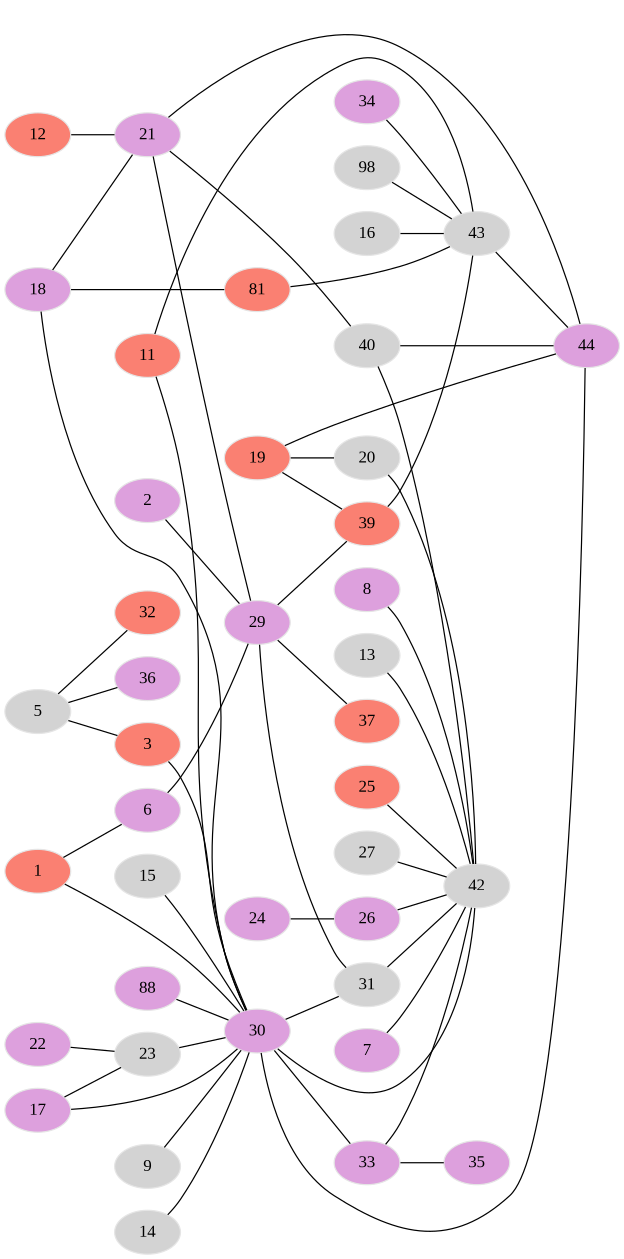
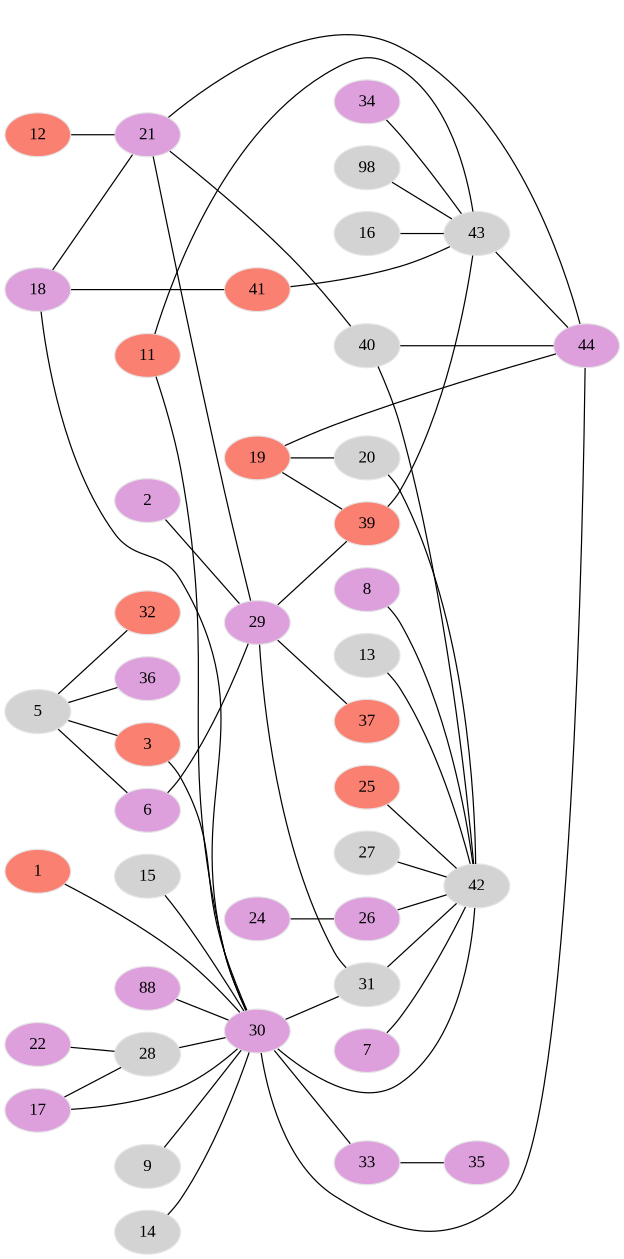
  graph {
    fontname="Liberation Serif"
    rankdir=LR
    node [color=gray90 fillcolor=plum fontname="Liberation Serif" style=filled]
    edge [fontname="Liberation Serif" weight=1.0]
    1 [fillcolor=salmon]
    30
    42 [fillcolor=lightgrey]
    44
    31 [fillcolor=lightgrey]
    33
    2
    29
    39 [fillcolor=salmon]
    37 [fillcolor=salmon]
    3 [fillcolor=salmon]
    5 [fillcolor=lightgrey]
    6
    32 [fillcolor=salmon]
    36
    7
    8
    9 [fillcolor=lightgrey]
    43 [fillcolor=lightgrey]
    11 [fillcolor=salmon]
    12 [fillcolor=salmon]
    21
    40 [fillcolor=lightgrey]
    13 [fillcolor=lightgrey]
    14 [fillcolor=lightgrey]
    15 [fillcolor=lightgrey]
    16 [fillcolor=lightgrey]
    17
-   23 [fillcolor=lightgrey]
+   23 [fillcolor=lightgrey label=28]
    18
-   41 [fillcolor=salmon label=81]
+   41 [fillcolor=salmon]
    19 [fillcolor=salmon]
    20 [fillcolor=lightgrey]
    22
    24
    26
    25 [fillcolor=salmon]
    27 [fillcolor=lightgrey]
    n39 [label=88]
    35
    34
    n42 [fillcolor=lightgrey label=98]
    1 -- 30
    30 -- 42
    30 -- 44
    30 -- 31
    30 -- 33
    31 -- 42
-   33 -- 42 [weight=2.0]
    33 -- 35
    2 -- 29
    29 -- 31
    29 -- 39
    29 -- 37
    39 -- 43
    3 -- 30
    5 -- 3
-   1 -- 6
+   5 -- 6
    5 -- 32
    5 -- 36
    6 -- 29
    7 -- 42
    8 -- 42
    9 -- 30
    43 -- 44
    11 -- 30
    11 -- 43
    12 -- 21
    21 -- 44
    21 -- 29
    21 -- 40
    40 -- 42
    40 -- 44
    13 -- 42
    14 -- 30
    15 -- 30
    16 -- 43
    17 -- 30
    17 -- 23
    23 -- 30 [weight=2.0]
    18 -- 30
    18 -- 21
    18 -- 41
    41 -- 43
    19 -- 44
    19 -- 39
    19 -- 20
    20 -- 42
    22 -- 23
    24 -- 26
    26 -- 42
    25 -- 42
    27 -- 42
    n39 -- 30 [weight=2.0]
    34 -- 43
    n42 -- 43
  }
